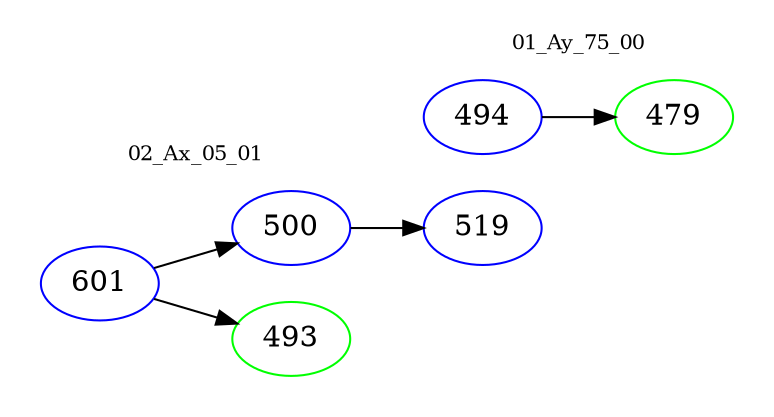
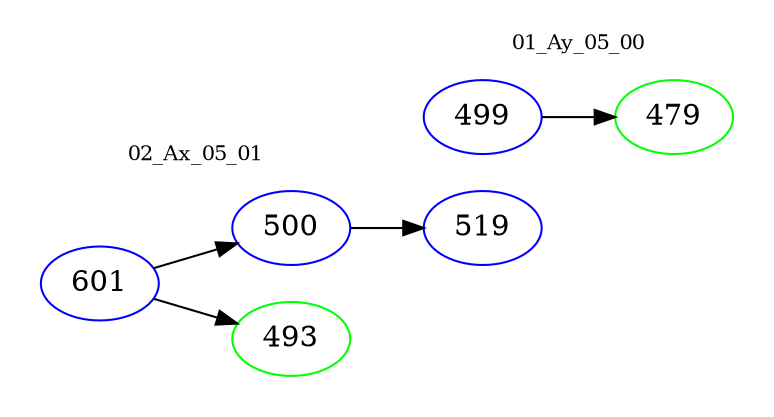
  digraph {
    rankdir=LR
    node [color=blue]
    edge [color=black]
    n1 [label=601]
    n2 [color=green label=493]
    n3 [label=500]
-   n4 [label=494]
+   n4 [label=499]
    n5 [color=green label=479]
    n6 [label=519]
    subgraph cluster_1 {
      color=white
      fontsize=10
      label="02_Ax_05_01"
      n1
      n2
      n3
    }
    subgraph cluster_2 {
      color=white
      fontsize=10
-     label="01_Ay_75_00"
+     label="01_Ay_05_00"
      n4
      n5
      n6
    }
    n1 -> n2
    n1 -> n3
    n3 -> n6
    n4 -> n5
  }
